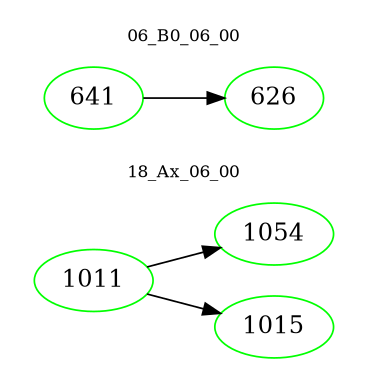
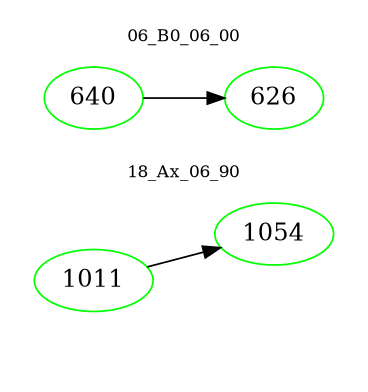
  digraph {
    rankdir=LR
    node [color=green]
    edge [color=black]
    n1 [label=1011]
-   n2 [label=1015]
    n3 [label=1054]
-   n4 [label=641]
+   n4 [label=640]
    n5 [label=626]
    subgraph cluster_1 {
      color=white
      fontsize=10
-     label="18_Ax_06_00"
+     label="18_Ax_06_90"
      n1
-     n2
      n3
    }
    subgraph cluster_2 {
      color=white
      fontsize=10
      label="06_B0_06_00"
      n4
      n5
    }
-   n1 -> n2
    n1 -> n3
    n4 -> n5
  }
